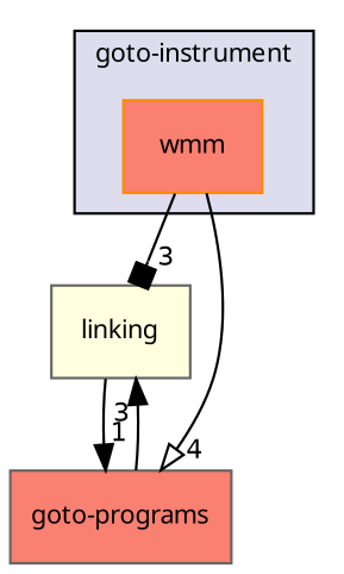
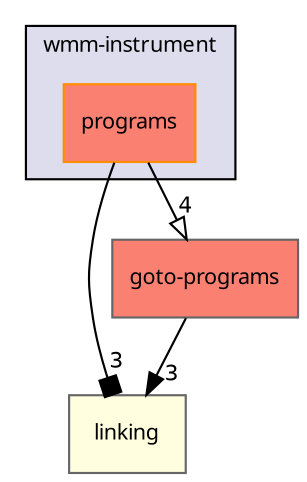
  digraph {
    compound=true
    fontname="Noto Sans"
    node [color=gray40 fillcolor=salmon fontname="Noto Sans" fontsize=10 shape=box style=filled]
    edge [arrowhead=normal fontname="Noto Sans" headlabel=3 labeldistance=1.5 labelfontname=Helvetica labelfontsize=10]
-   n1 [color=darkorange label=wmm pencolor=black]
+   n1 [color=darkorange label=programs pencolor=black]
    n2 [fillcolor=lightyellow label=linking]
    n3 [label="goto-programs"]
    subgraph cluster_1 {
      bgcolor="#ddddee"
      fontsize=10
-     label="goto-instrument"
+     label="wmm-instrument"
      pencolor=black
      n1
    }
    n1 -> n2 [arrowhead=box]
    n1 -> n3 [arrowhead=onormal headlabel=4]
-   n2 -> n3 [headlabel=1]
    n3 -> n2
  }
